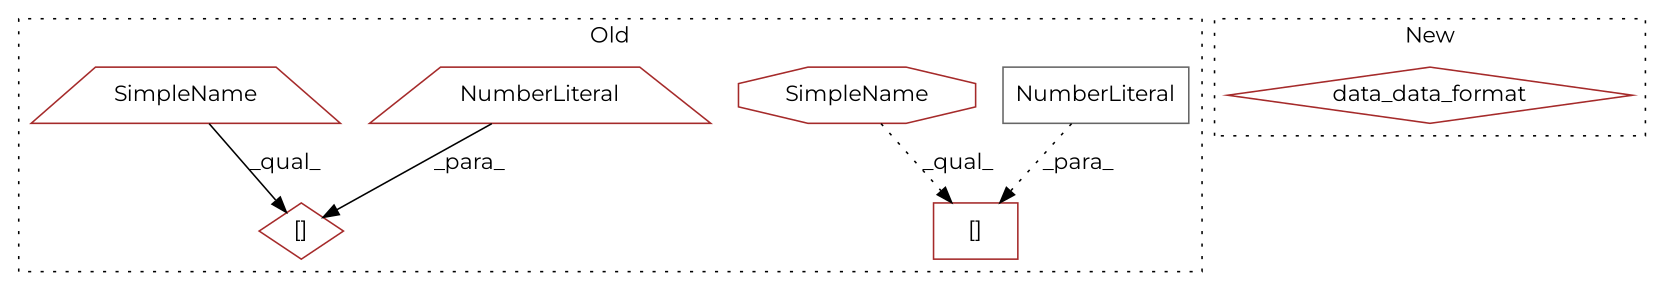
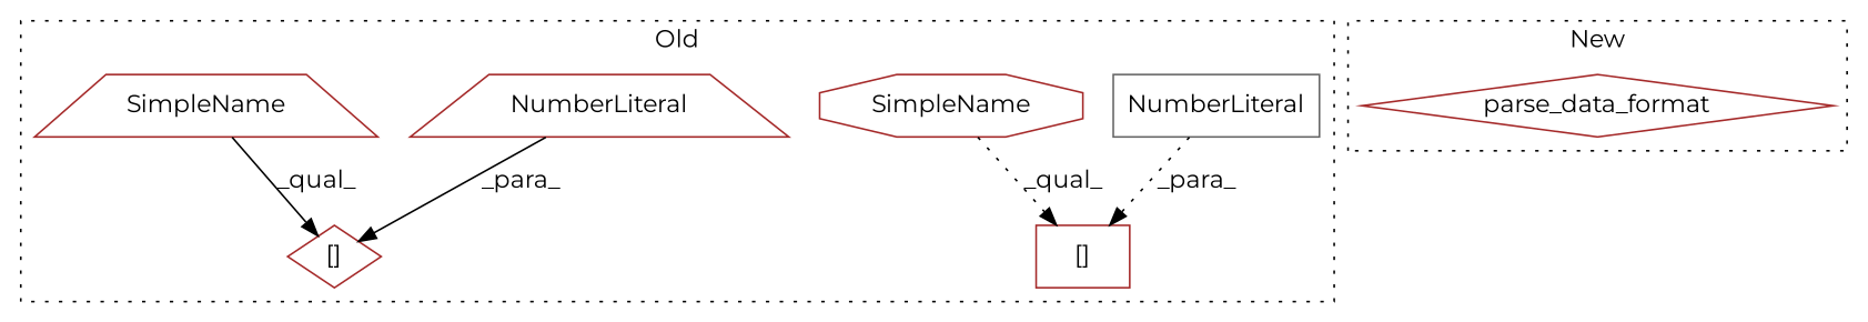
  digraph {
    fontname=Montserrat
    node [a=2 l="13,1" shape=diamond color=brown fontname=Montserrat]
    edge [style=solid fontname=Montserrat]
    n1 [label="[]" s="4193,4207"]
    n2 [a=34 l=1 label=NumberLiteral s=4206 shape=trapezium]
    n3 [label="[]" s="3838,3852" shape=box]
    n4 [a=34 l=1 label=NumberLiteral s=3851 shape=box color=gray40]
    n5 [a=42 l=12 label=SimpleName s=3838 shape=octagon]
    n6 [a=42 l=12 label=SimpleName s=4193 shape=trapezium]
-   n7 [a=32 l="18,1" label=data_data_format s="3759,3813"]
+   n7 [a=32 l="18,1" label=parse_data_format s="3759,3813"]
    subgraph cluster_1 {
      label=Old
      style=dotted
      n1
      n2
      n3
      n4
      n5
      n6
    }
    subgraph cluster_2 {
      label=New
      style=dotted
      n7
    }
    n2 -> n1 [label=_para_]
    n4 -> n3 [label=_para_ style=dotted]
    n5 -> n3 [label=_qual_ style=dotted]
    n6 -> n1 [label=_qual_]
  }
